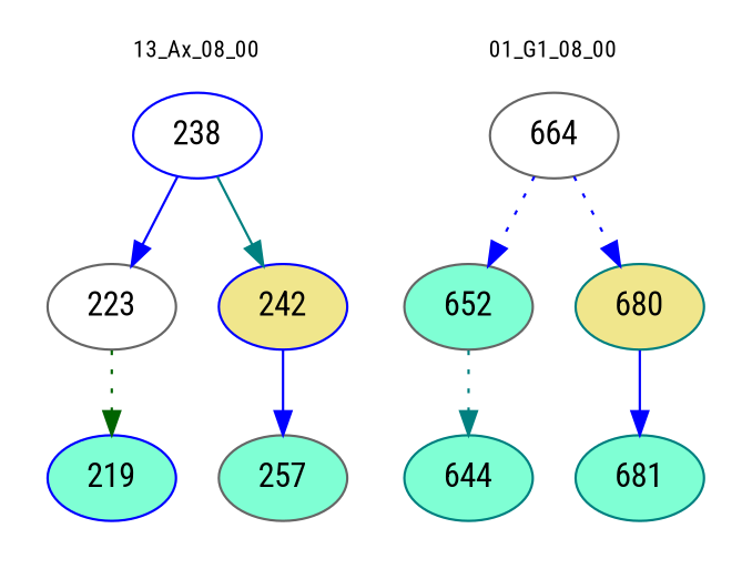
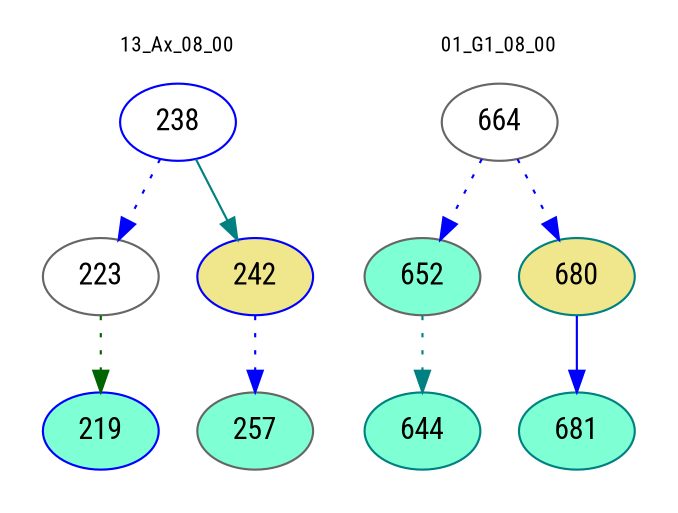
  digraph {
    fontname="Roboto Condensed"
    node [color=gray40 fillcolor=aquamarine fontname="Roboto Condensed" style=filled]
    edge [color=blue fontname="Roboto Condensed" style=dotted]
    n1 [color=blue fillcolor=white label=238]
    n2 [fillcolor=white label=223]
    n3 [color=blue fillcolor=khaki label=242]
    n4 [color=blue label=219]
    n5 [label=257]
    n6 [fillcolor=white label=664]
    n7 [label=652]
    n8 [color=teal fillcolor=khaki label=680]
    n9 [color=teal label=644]
    n10 [color=teal label=681]
    subgraph cluster_1 {
      color=white
      fontsize=10
      label="13_Ax_08_00"
      n1
      n2
      n3
      n4
      n5
    }
    subgraph cluster_2 {
      color=white
      fontsize=10
      label="01_G1_08_00"
      n6
      n7
      n8
      n9
      n10
    }
-   n1 -> n2 [style=solid]
+   n1 -> n2
    n1 -> n3 [color=teal style=solid]
    n2 -> n4 [color=darkgreen]
-   n3 -> n5 [style=solid]
+   n3 -> n5
    n6 -> n7
    n6 -> n8
    n7 -> n9 [color=teal]
    n8 -> n10 [style=solid]
  }
